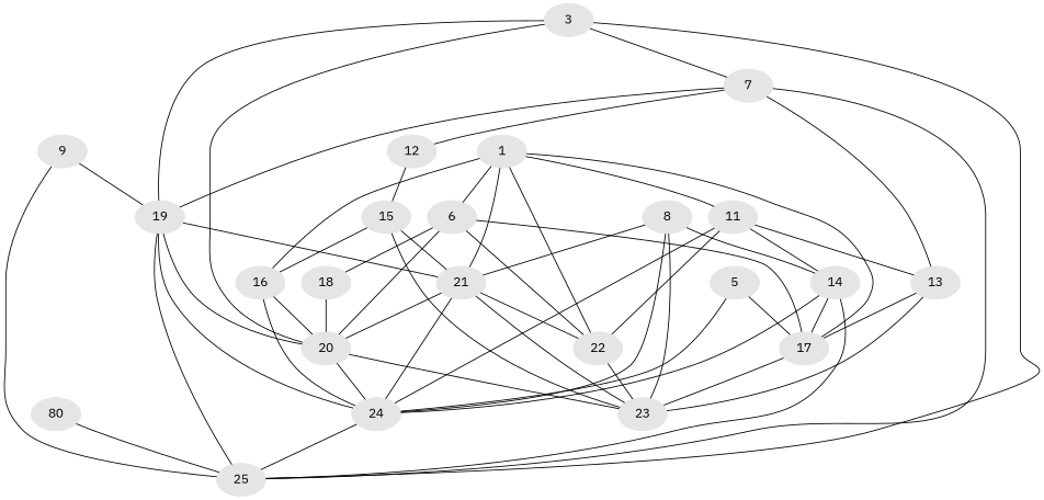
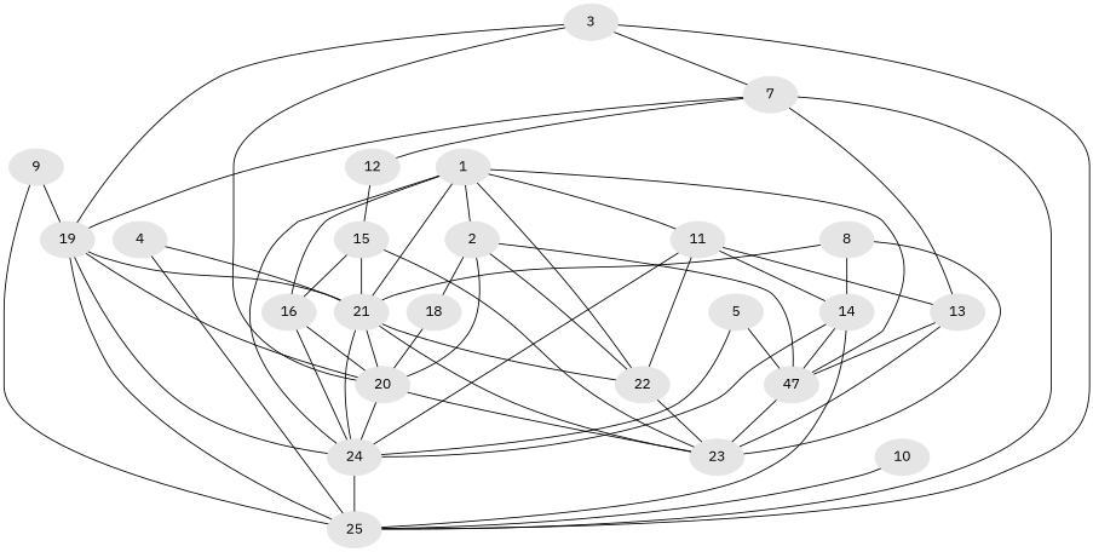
  graph {
    fontname="IBM Plex Sans"
    node [color=gray90 fontname="IBM Plex Sans" style=filled]
    edge [fontname="IBM Plex Sans" weight=1.0]
    1
-   6
+   6 [label=2]
    11
    16
-   17
+   17 [label=47]
    21
    22
    20
    18
    13
    24
    14
    23
    19
    25
    3
    7
    12
+   4
    5
    15
    8
    9
-   10 [label=80]
+   10
    1 -- 6
    1 -- 11
    1 -- 16
    1 -- 17
    1 -- 21 [weight=2.0]
    1 -- 22
    6 -- 17
    6 -- 22
    6 -- 20
    6 -- 18 [weight=3.0]
    11 -- 22
    11 -- 13
    11 -- 24
    11 -- 14
    16 -- 20
    16 -- 24
    17 -- 23 [weight=2.0]
    21 -- 22
    21 -- 20
    21 -- 24
    21 -- 23
    22 -- 23 [weight=2.0]
    20 -- 24
    20 -- 23
    18 -- 20
    13 -- 17
    13 -- 23
    24 -- 25
    14 -- 17
    14 -- 24
    14 -- 25
    19 -- 21
    19 -- 20 [weight=2.0]
    19 -- 24
    19 -- 25 [weight=2.0]
    3 -- 20
    3 -- 19
    3 -- 25
    3 -- 7
    7 -- 13 [weight=2.0]
    7 -- 19
    7 -- 25
    7 -- 12
    12 -- 15
+   4 -- 21
+   4 -- 25
    5 -- 17
    5 -- 24
    15 -- 16
    15 -- 21
    15 -- 23
    8 -- 21
-   8 -- 24
+   1 -- 24
    8 -- 14
    8 -- 23 [weight=2.0]
    9 -- 19
    9 -- 25
    10 -- 25
  }
